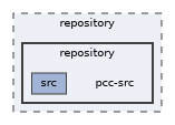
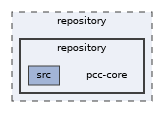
  digraph {
    compound=true
    node [fontname=Helvetica fontsize=10]
-   n1 [height=0.2 label="pcc-src" shape=plaintext width=0.4]
+   n1 [height=0.2 label="pcc-core" shape=plaintext width=0.4]
    n2 [color=grey25 fillcolor="#a2b4d6" height=0.2 label=src shape=box style=filled width=0.4]
    subgraph cluster_1 {
      bgcolor="#edf0f7"
      fontname=Helvetica
      fontsize=10
      label=repository
      pencolor=grey25
      style="filled,dashed"
      subgraph cluster_2 {
        bgcolor="#edf0f7"
        fontname=Helvetica
        fontsize=10
        pencolor=grey25
        style="filled,bold"
        n1
        n2
      }
    }
  }
